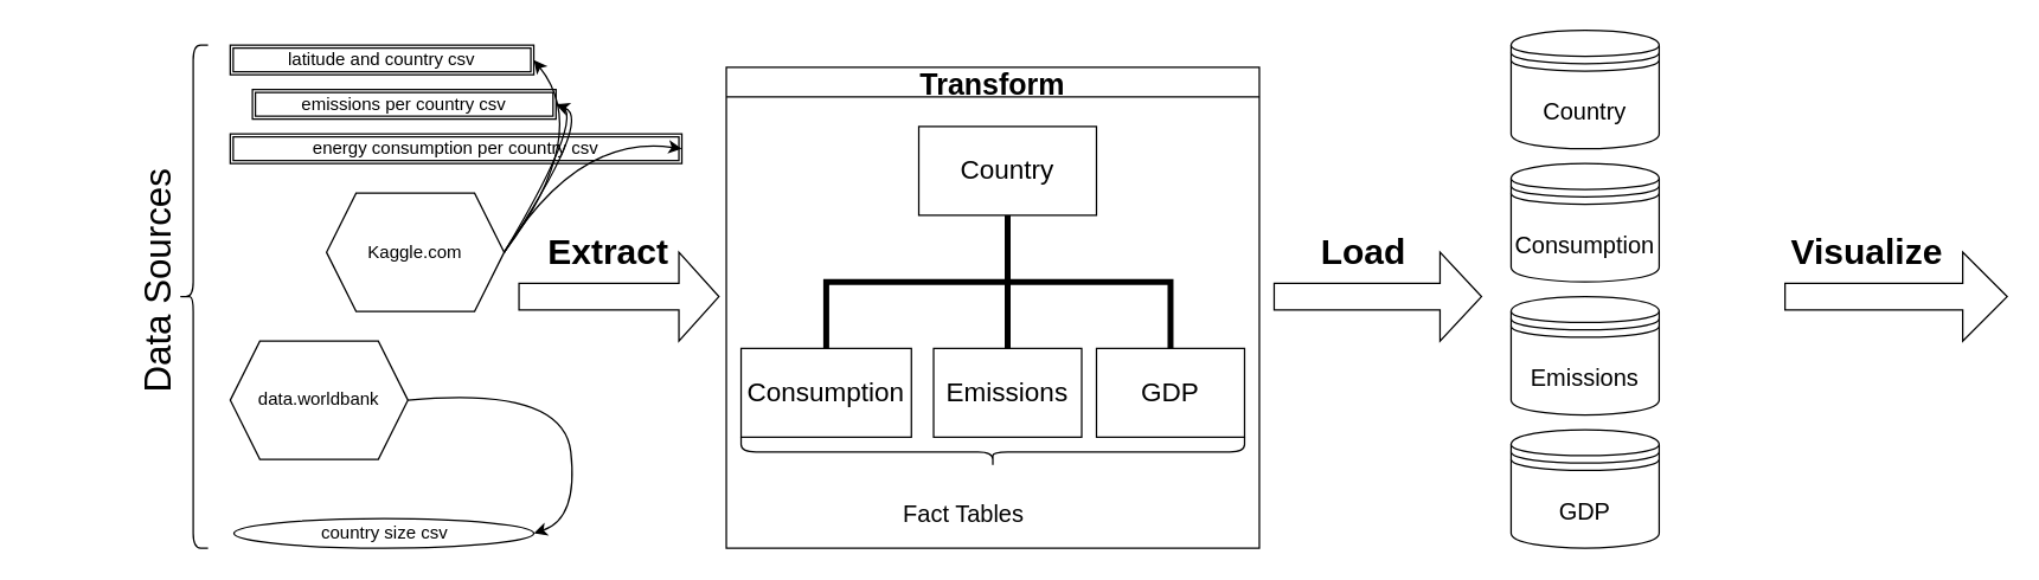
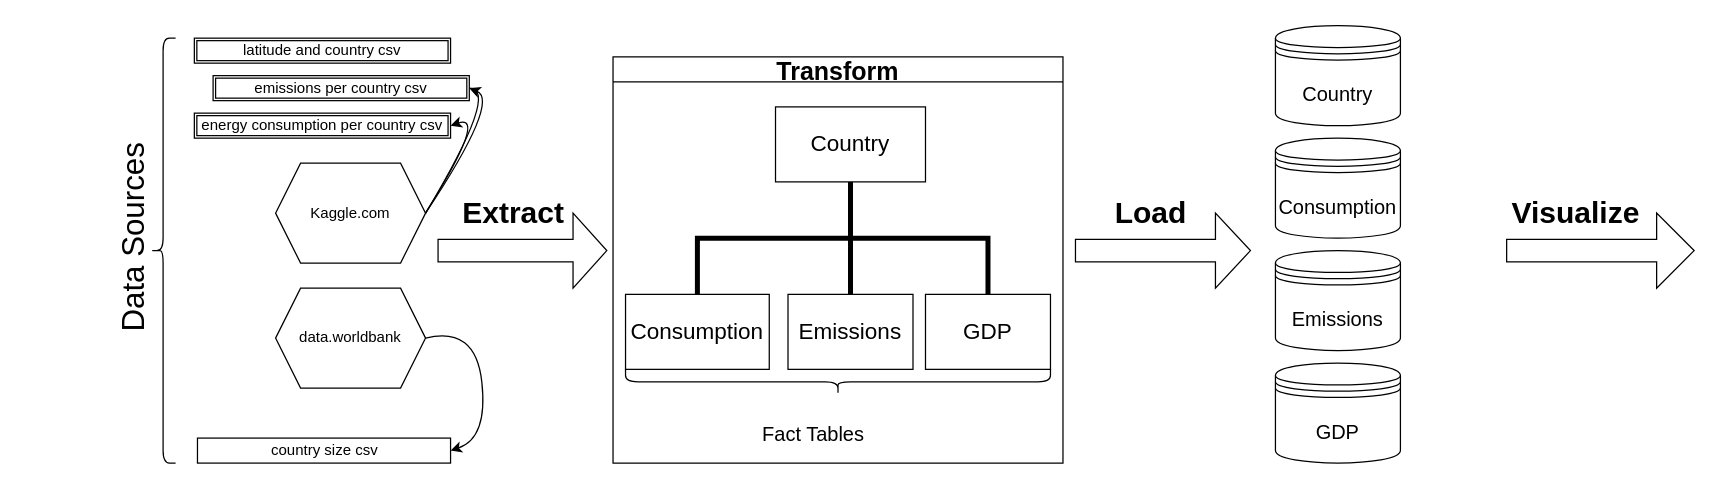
  <mxCell id="0" />
  <mxCell id="1" parent="0" />
- <mxCell id="2" value="data.worldbank" style="shape=hexagon;perimeter=hexagonPerimeter2;whiteSpace=wrap;html=1;fixedSize=1;" vertex="1" parent="1"><mxGeometry x="155" y="230" width="120" height="80" as="geometry" /></mxCell>
+ <mxCell id="2" value="data.worldbank" style="shape=hexagon;perimeter=hexagonPerimeter2;whiteSpace=wrap;html=1;fixedSize=1;" vertex="1" parent="1"><mxGeometry x="220" y="230" width="120" height="80" as="geometry" /></mxCell>
  <mxCell id="3" value="Kaggle.com" style="shape=hexagon;perimeter=hexagonPerimeter2;whiteSpace=wrap;html=1;fixedSize=1;" vertex="1" parent="1"><mxGeometry x="220" y="130" width="120" height="80" as="geometry" /></mxCell>
  <mxCell id="4" value="" style="shape=curlyBracket;whiteSpace=wrap;html=1;rounded=1;" vertex="1" parent="1"><mxGeometry x="120" y="30" width="20" height="340" as="geometry" /></mxCell>
  <mxCell id="5" value="&lt;font style=&quot;font-size: 25px&quot;&gt;Data Sources&lt;/font&gt;" style="text;html=1;align=center;verticalAlign=middle;resizable=0;points=[];autosize=1;strokeColor=none;fillColor=none;rotation=270;" vertex="1" parent="1"><mxGeometry x="20" y="180" width="170" height="20" as="geometry" /></mxCell>
  <mxCell id="6" value="" style="shape=singleArrow;whiteSpace=wrap;html=1;fontSize=25;" vertex="1" parent="1"><mxGeometry x="350" y="170" width="135" height="60" as="geometry" /></mxCell>
  <mxCell id="7" value="Extract" style="text;strokeColor=none;fillColor=none;html=1;fontSize=24;fontStyle=1;verticalAlign=middle;align=center;" vertex="1" parent="1"><mxGeometry x="360" y="150" width="100" height="40" as="geometry" /></mxCell>
  <mxCell id="8" value="" style="shape=singleArrow;whiteSpace=wrap;html=1;fontSize=20;" vertex="1" parent="1"><mxGeometry x="860" y="170" width="140" height="60" as="geometry" /></mxCell>
  <mxCell id="9" value="Load" style="text;strokeColor=none;fillColor=none;html=1;fontSize=24;fontStyle=1;verticalAlign=middle;align=center;" vertex="1" parent="1"><mxGeometry x="870" y="150" width="100" height="40" as="geometry" /></mxCell>
  <mxCell id="10" value="&lt;font style=&quot;font-size: 16px&quot;&gt;GDP&lt;/font&gt;" style="shape=datastore;whiteSpace=wrap;html=1;fontSize=20;" vertex="1" parent="1"><mxGeometry x="1020" y="290" width="100" height="80" as="geometry" /></mxCell>
  <mxCell id="11" value="&lt;font style=&quot;font-size: 16px&quot;&gt;Emissions&lt;/font&gt;" style="shape=datastore;whiteSpace=wrap;html=1;fontSize=20;" vertex="1" parent="1"><mxGeometry x="1020" y="200" width="100" height="80" as="geometry" /></mxCell>
  <mxCell id="12" value="&lt;font style=&quot;font-size: 16px&quot;&gt;Consumption&lt;/font&gt;" style="shape=datastore;whiteSpace=wrap;html=1;fontSize=20;" vertex="1" parent="1"><mxGeometry x="1020" y="110" width="100" height="80" as="geometry" /></mxCell>
  <mxCell id="13" value="&lt;font size=&quot;3&quot;&gt;Country&lt;/font&gt;" style="shape=datastore;whiteSpace=wrap;html=1;fontSize=20;" vertex="1" parent="1"><mxGeometry x="1020" y="20" width="100" height="80" as="geometry" /></mxCell>
- <mxCell id="14" value="&lt;span style=&quot;text-align: left&quot;&gt;energy consumption per country csv&lt;/span&gt;" style="shape=ext;double=1;rounded=0;whiteSpace=wrap;html=1;fontSize=12;" vertex="1" parent="1"><mxGeometry x="155" y="90" width="305" height="20" as="geometry" /></mxCell>
+ <mxCell id="14" value="&lt;span style=&quot;text-align: left&quot;&gt;energy consumption per country csv&lt;/span&gt;" style="shape=ext;double=1;rounded=0;whiteSpace=wrap;html=1;fontSize=12;" vertex="1" parent="1"><mxGeometry x="155" y="90" width="205" height="20" as="geometry" /></mxCell>
  <mxCell id="15" value="&lt;span style=&quot;text-align: left&quot;&gt;latitude and country csv&lt;/span&gt;" style="shape=ext;double=1;rounded=0;whiteSpace=wrap;html=1;fontSize=12;" vertex="1" parent="1"><mxGeometry x="155" y="30" width="205" height="20" as="geometry" /></mxCell>
  <mxCell id="16" value="" style="curved=1;endArrow=classic;html=1;fontSize=12;entryX=1;entryY=0.5;entryDx=0;entryDy=0;exitX=1;exitY=0.5;exitDx=0;exitDy=0;" edge="1" parent="1" source="3" target="20"><mxGeometry width="50" height="50" relative="1" as="geometry"><mxPoint x="420" y="130" as="sourcePoint" /><mxPoint x="350" y="160" as="targetPoint" /><Array as="points"><mxPoint x="400" y="80" /></Array></mxGeometry></mxCell>
  <mxCell id="17" value="" style="curved=1;endArrow=classic;html=1;fontSize=12;entryX=1;entryY=0.5;entryDx=0;entryDy=0;exitX=1;exitY=0.5;exitDx=0;exitDy=0;" edge="1" parent="1" source="3" target="14"><mxGeometry width="50" height="50" relative="1" as="geometry"><mxPoint x="440" y="120" as="sourcePoint" /><mxPoint x="350" y="160" as="targetPoint" /><Array as="points"><mxPoint x="390" y="90" /></Array></mxGeometry></mxCell>
- <mxCell id="18" value="&lt;span style=&quot;text-align: left&quot;&gt;country size csv&lt;/span&gt;" style="ellipse;whiteSpace=wrap;html=1;fontSize=12;" vertex="1" parent="1"><mxGeometry x="157.5" y="350" width="202.5" height="20" as="geometry" /></mxCell>
+ <mxCell id="18" value="&lt;span style=&quot;text-align: left&quot;&gt;country size csv&lt;/span&gt;" style="rounded=0;whiteSpace=wrap;html=1;fontSize=12;" vertex="1" parent="1"><mxGeometry x="157.5" y="350" width="202.5" height="20" as="geometry" /></mxCell>
  <mxCell id="19" value="" style="curved=1;endArrow=classic;html=1;fontSize=12;exitX=1;exitY=0.5;exitDx=0;exitDy=0;entryX=1;entryY=0.5;entryDx=0;entryDy=0;" edge="1" parent="1" source="2" target="18"><mxGeometry width="50" height="50" relative="1" as="geometry"><mxPoint x="302.5" y="340" as="sourcePoint" /><mxPoint x="320" y="390" as="targetPoint" /><Array as="points"><mxPoint x="380" y="260" /><mxPoint x="390" y="350" /></Array></mxGeometry></mxCell>
  <mxCell id="20" value="&lt;span style=&quot;text-align: left&quot;&gt;emissions per country csv&lt;/span&gt;" style="shape=ext;double=1;rounded=0;whiteSpace=wrap;html=1;fontSize=12;" vertex="1" parent="1"><mxGeometry x="170" y="60" width="205" height="20" as="geometry" /></mxCell>
  <mxCell id="21" value="" style="curved=1;endArrow=none;html=1;fontSize=12;entryX=1;entryY=0.5;entryDx=0;entryDy=0;exitX=1;exitY=0.5;exitDx=0;exitDy=0;" edge="1" parent="1" source="3" target="20"><mxGeometry width="50" height="50" relative="1" as="geometry"><mxPoint x="340" y="150" as="sourcePoint" /><mxPoint x="292.5" y="30" as="targetPoint" /><Array as="points"><mxPoint x="400" y="70" /></Array></mxGeometry></mxCell>
- <mxCell id="22" value="" style="curved=1;endArrow=classic;html=1;fontSize=12;exitX=1;exitY=0.5;exitDx=0;exitDy=0;entryX=1;entryY=0.5;entryDx=0;entryDy=0;" edge="1" parent="1" source="3" target="15"><mxGeometry width="50" height="50" relative="1" as="geometry"><mxPoint x="430" y="-5" as="sourcePoint" /><mxPoint x="450" y="110" as="targetPoint" /><Array as="points"><mxPoint x="400" y="90" /></Array></mxGeometry></mxCell>
  <mxCell id="23" value="" style="shape=singleArrow;whiteSpace=wrap;html=1;fontSize=20;" vertex="1" parent="1"><mxGeometry x="1205" y="170" width="150" height="60" as="geometry" /></mxCell>
  <mxCell id="24" value="Visualize" style="text;strokeColor=none;fillColor=none;html=1;fontSize=24;fontStyle=1;verticalAlign=middle;align=center;" vertex="1" parent="1"><mxGeometry x="1210" y="150" width="100" height="40" as="geometry" /></mxCell>
  <mxCell id="25" value="Transform" style="swimlane;startSize=20;horizontal=1;containerType=tree;newEdgeStyle={&quot;edgeStyle&quot;:&quot;elbowEdgeStyle&quot;,&quot;startArrow&quot;:&quot;none&quot;,&quot;endArrow&quot;:&quot;none&quot;};fontSize=20;strokeWidth=1;" vertex="1" parent="1"><mxGeometry x="490" y="45" width="360" height="325" as="geometry"><mxRectangle x="340" y="115" width="50" height="40" as="alternateBounds" /></mxGeometry></mxCell>
  <mxCell id="26" value="" style="edgeStyle=elbowEdgeStyle;elbow=vertical;startArrow=none;endArrow=none;rounded=0;fontSize=18;strokeWidth=4;" edge="1" parent="25" source="28" target="29"><mxGeometry relative="1" as="geometry" /></mxCell>
  <mxCell id="27" value="" style="edgeStyle=elbowEdgeStyle;elbow=vertical;startArrow=none;endArrow=none;rounded=0;fontSize=18;strokeWidth=4;" edge="1" parent="25" source="28" target="30"><mxGeometry relative="1" as="geometry" /></mxCell>
  <mxCell id="28" value="Country" style="whiteSpace=wrap;html=1;align=center;treeFolding=1;treeMoving=1;newEdgeStyle={&quot;edgeStyle&quot;:&quot;elbowEdgeStyle&quot;,&quot;startArrow&quot;:&quot;none&quot;,&quot;endArrow&quot;:&quot;none&quot;};fontSize=18;strokeWidth=1;" vertex="1" parent="25"><mxGeometry x="130" y="40" width="120" height="60" as="geometry" /></mxCell>
  <mxCell id="29" value="Consumption" style="whiteSpace=wrap;html=1;align=center;verticalAlign=middle;treeFolding=1;treeMoving=1;newEdgeStyle={&quot;edgeStyle&quot;:&quot;elbowEdgeStyle&quot;,&quot;startArrow&quot;:&quot;none&quot;,&quot;endArrow&quot;:&quot;none&quot;};fontSize=18;strokeWidth=1;" vertex="1" parent="25"><mxGeometry x="10" y="190" width="115" height="60" as="geometry" /></mxCell>
  <mxCell id="30" value="Emissions" style="whiteSpace=wrap;html=1;align=center;verticalAlign=middle;treeFolding=1;treeMoving=1;newEdgeStyle={&quot;edgeStyle&quot;:&quot;elbowEdgeStyle&quot;,&quot;startArrow&quot;:&quot;none&quot;,&quot;endArrow&quot;:&quot;none&quot;};fontSize=18;strokeWidth=1;" vertex="1" parent="25"><mxGeometry x="140" y="190" width="100" height="60" as="geometry" /></mxCell>
  <mxCell id="31" value="" style="edgeStyle=elbowEdgeStyle;elbow=vertical;startArrow=none;endArrow=none;rounded=0;fontSize=18;strokeWidth=4;" edge="1" target="32" source="28" parent="25"><mxGeometry relative="1" as="geometry"><mxPoint x="668.75" y="590" as="sourcePoint" /></mxGeometry></mxCell>
  <mxCell id="32" value="GDP" style="whiteSpace=wrap;html=1;align=center;verticalAlign=middle;treeFolding=1;treeMoving=1;newEdgeStyle={&quot;edgeStyle&quot;:&quot;elbowEdgeStyle&quot;,&quot;startArrow&quot;:&quot;none&quot;,&quot;endArrow&quot;:&quot;none&quot;};fontSize=18;strokeWidth=1;" vertex="1" parent="25"><mxGeometry x="250" y="190" width="100" height="60" as="geometry" /></mxCell>
  <mxCell id="33" value="" style="shape=curlyBracket;whiteSpace=wrap;html=1;rounded=1;fontSize=16;direction=north;" vertex="1" parent="25"><mxGeometry x="10" y="250" width="340" height="20" as="geometry" /></mxCell>
  <mxCell id="34" value="&lt;font style=&quot;font-weight: normal ; font-size: 16px&quot;&gt;Fact Tables&lt;/font&gt;" style="text;strokeColor=none;fillColor=none;html=1;fontSize=24;fontStyle=1;verticalAlign=middle;align=center;" vertex="1" parent="25"><mxGeometry x="110" y="280" width="100" height="40" as="geometry" /></mxCell>
